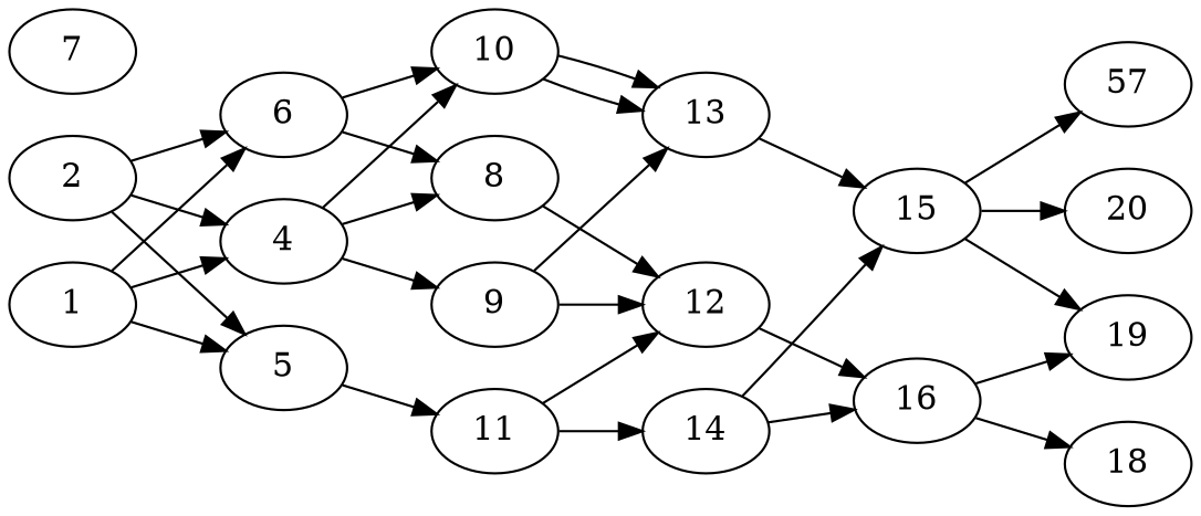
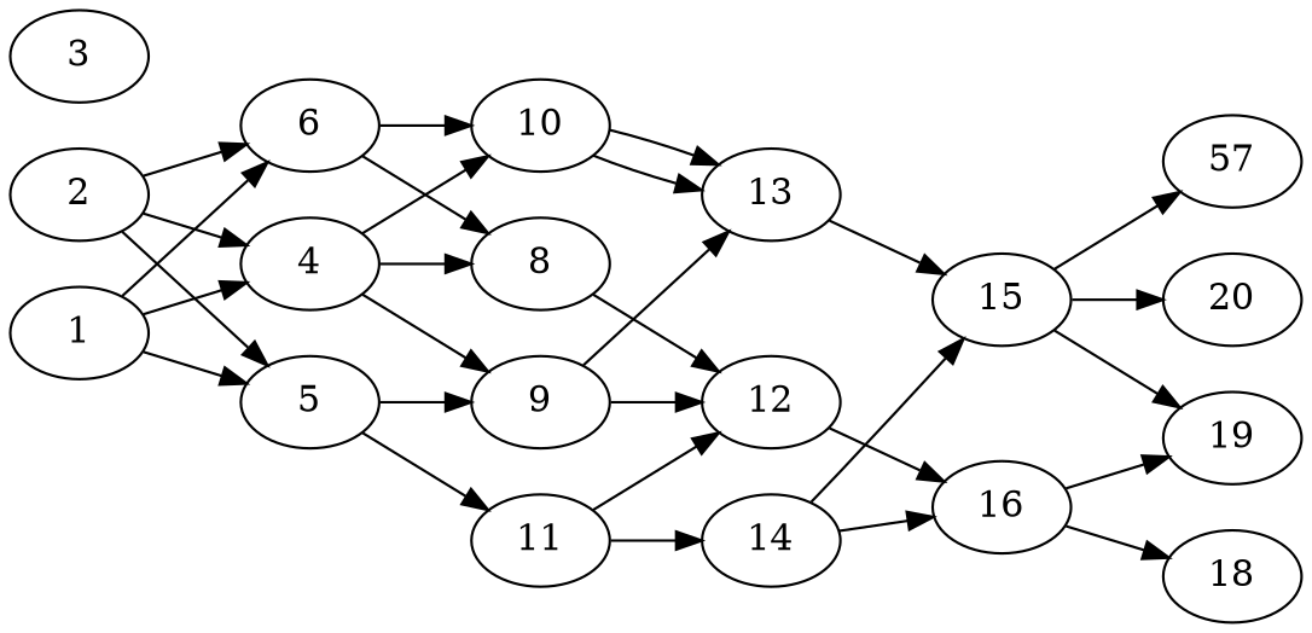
  digraph {
    rankdir=LR
    node [alpha=0.15]
    1 [alpha=0.18 expect_size=16975872]
    4 [alpha=0.06 expect_size=11461632]
    5 [alpha=0.16 expect_size=35168256]
    6 [alpha=0.17 expect_size=15687680]
    8 [expect_size=33185792]
    9 [alpha=0.05 expect_size=28365824]
    10 [alpha=0.07 expect_size=25479168]
    11 [alpha=0.10 expect_size=16185344]
    12 [alpha=0.01 expect_size=11577344]
    13 [expect_size=43237376]
    14 [expect_size=40923136]
    2 [alpha=0.13 expect_size=10334208]
-   3 [alpha=0.19 expect_size=10375168 label=7]
+   3 [alpha=0.19 expect_size=10375168]
    16 [alpha=0.20 expect_size=45363200]
    15 [alpha=0.06 expect_size=7188480]
    19 [alpha=0.04 expect_size=14965760]
    18 [alpha=0.04 expect_size=26713088]
    n18 [alpha=0.13 expect_size=38289408 label=57]
    20 [alpha=0.13 expect_size=26544128]
    1 -> 4
    1 -> 5
    1 -> 6
    4 -> 8
    4 -> 9
    4 -> 10
+   5 -> 9
    5 -> 11
    6 -> 8
    6 -> 10
    8 -> 12
    9 -> 12
    9 -> 13
    10 -> 13
    10 -> 13
    11 -> 12
    11 -> 14
    12 -> 16
    13 -> 15
    14 -> 16
    14 -> 15
    2 -> 4
    2 -> 5
    2 -> 6
    16 -> 19
    16 -> 18
    15 -> 19
    15 -> n18
    15 -> 20
  }
